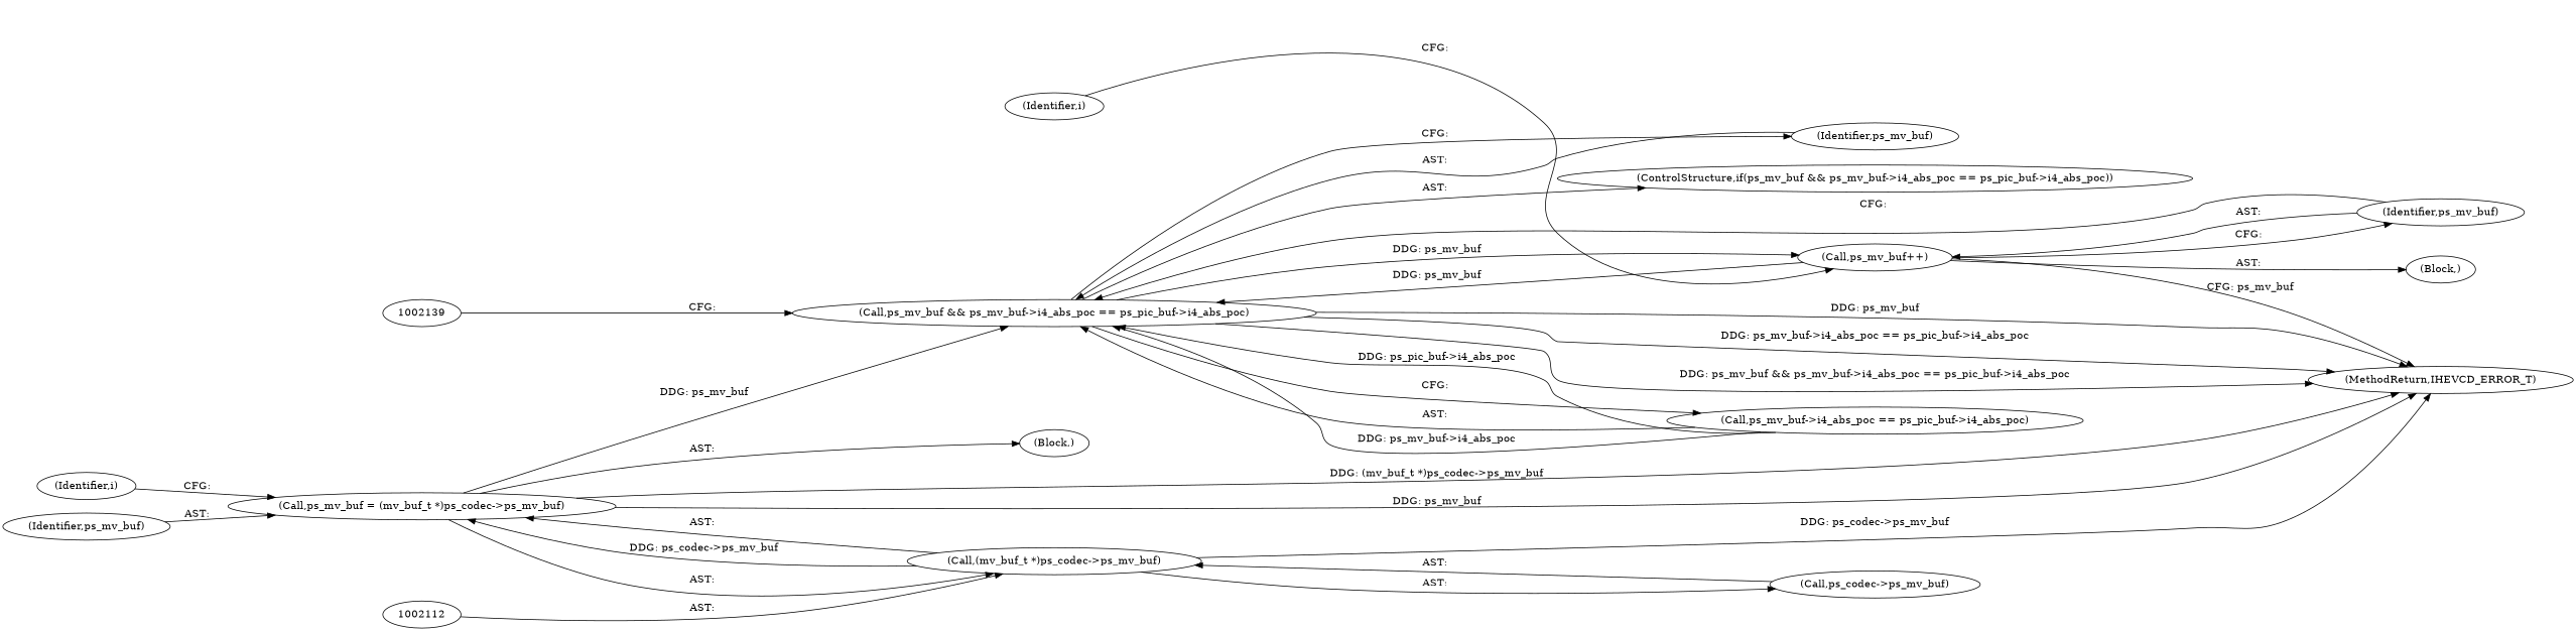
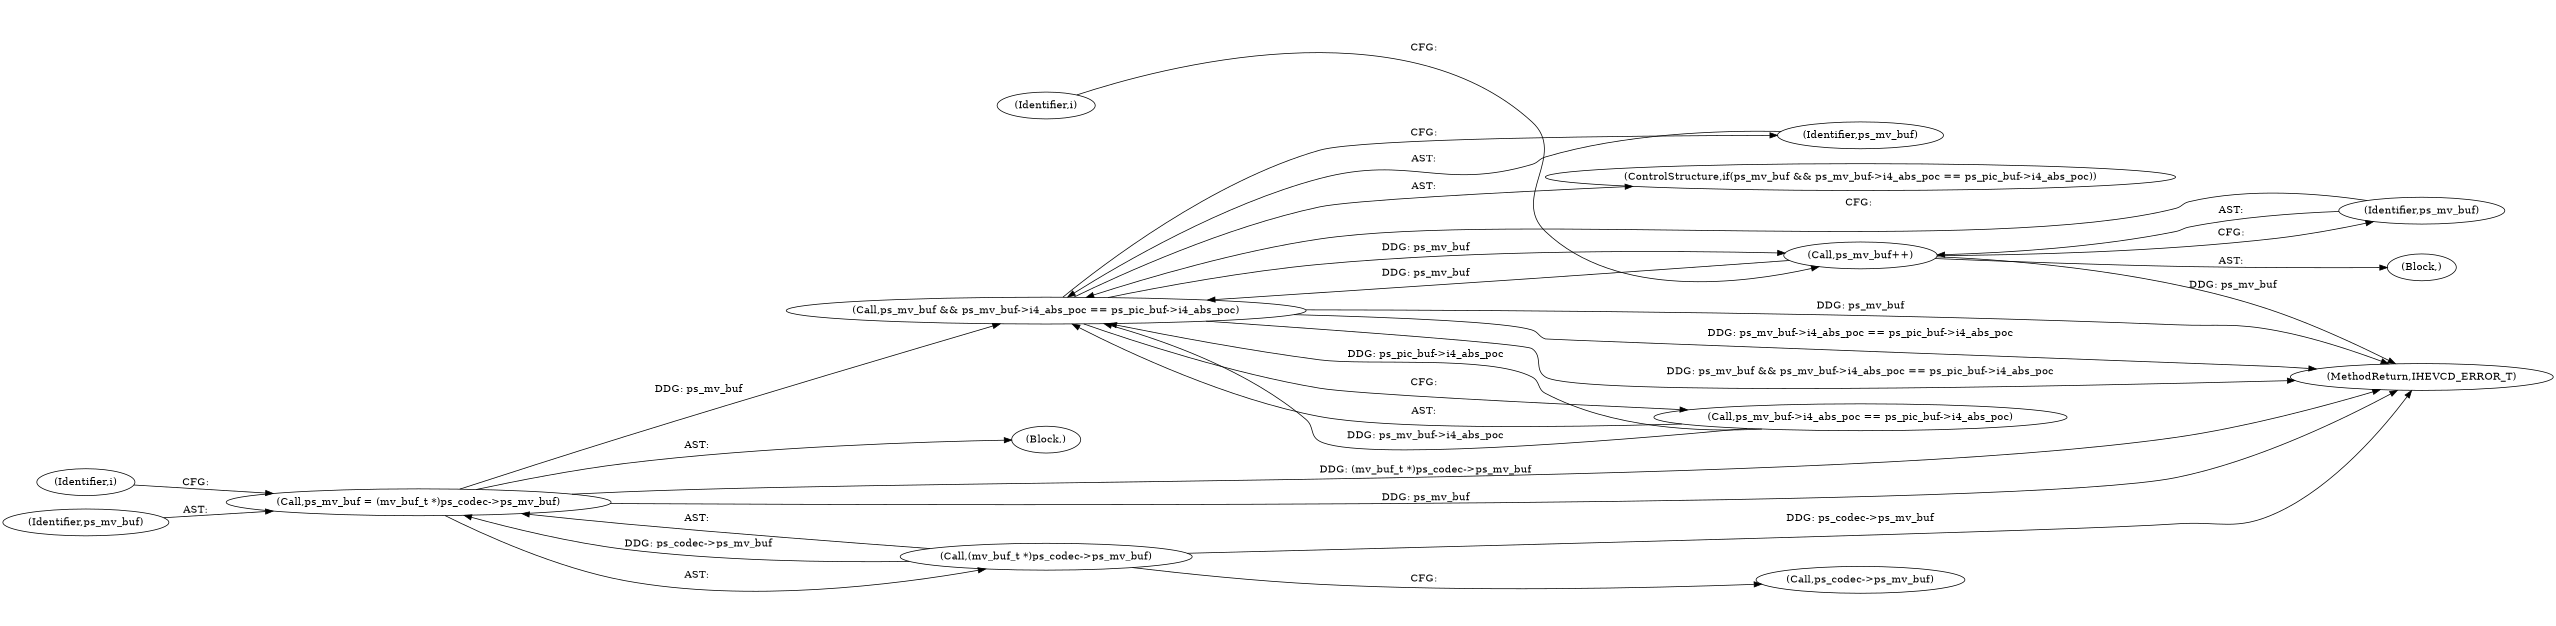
  digraph {
    rankdir=LR
    n1 [label="(Call,ps_mv_buf = (mv_buf_t *)ps_codec->ps_mv_buf)"]
    n2 [label="(Call,(mv_buf_t *)ps_codec->ps_mv_buf)"]
    n3 [label="(Call,ps_mv_buf && ps_mv_buf->i4_abs_poc == ps_pic_buf->i4_abs_poc)"]
    n4 [label="(MethodReturn,IHEVCD_ERROR_T)"]
    n5 [label="(Block,)"]
    n6 [label="(Call,ps_codec->ps_mv_buf)"]
    n7 [label="(Call,ps_mv_buf++)"]
    n8 [label="(Call,ps_mv_buf->i4_abs_poc == ps_pic_buf->i4_abs_poc)"]
    n9 [label="(Identifier,ps_mv_buf)"]
    n10 [label="(ControlStructure,if(ps_mv_buf && ps_mv_buf->i4_abs_poc == ps_pic_buf->i4_abs_poc))"]
    n11 [label="(Identifier,ps_mv_buf)"]
    n12 [label="(Block,)"]
    n13 [label="(Identifier,i)"]
    n14 [label="(Identifier,i)"]
    n15 [label="(Identifier,ps_mv_buf)"]
-   1002112
-   1002139
    n1 -> n2 [label="AST: "]
    n1 -> n3 [label="DDG: ps_mv_buf"]
    n1 -> n4 [label="DDG: (mv_buf_t *)ps_codec->ps_mv_buf"]
    n1 -> n4 [label="DDG: ps_mv_buf"]
    n1 -> n5 [label="AST: "]
    n2 -> n1 [label="AST: "]
    n2 -> n1 [label="DDG: ps_codec->ps_mv_buf"]
    n2 -> n4 [label="DDG: ps_codec->ps_mv_buf"]
-   n2 -> n6 [label="AST: "]
+   n2 -> n6 [label="CFG: "]
    n3 -> n4 [label="DDG: ps_mv_buf"]
    n3 -> n4 [label="DDG: ps_mv_buf->i4_abs_poc == ps_pic_buf->i4_abs_poc"]
    n3 -> n4 [label="DDG: ps_mv_buf && ps_mv_buf->i4_abs_poc == ps_pic_buf->i4_abs_poc"]
    n3 -> n7 [label="DDG: ps_mv_buf"]
    n3 -> n8 [label="CFG: "]
    n3 -> n9 [label="CFG: "]
    n3 -> n10 [label="AST: "]
-   n6 -> n2 [label="AST: "]
    n7 -> n3 [label="DDG: ps_mv_buf"]
-   n7 -> n4 [label="CFG: ps_mv_buf"]
+   n7 -> n4 [label="DDG: ps_mv_buf"]
    n7 -> n11 [label="CFG: "]
    n7 -> n12 [label="AST: "]
    n8 -> n3 [label="AST: "]
    n8 -> n3 [label="DDG: ps_mv_buf->i4_abs_poc"]
    n8 -> n3 [label="DDG: ps_pic_buf->i4_abs_poc"]
    n9 -> n3 [label="AST: "]
    n11 -> n3 [label="CFG: "]
    n11 -> n7 [label="AST: "]
    n13 -> n1 [label="CFG: "]
    n14 -> n7 [label="CFG: "]
    n15 -> n1 [label="AST: "]
-   1002112 -> n2 [label="AST: "]
-   1002139 -> n3 [label="CFG: "]
  }
